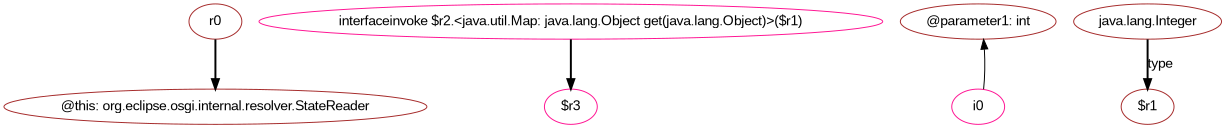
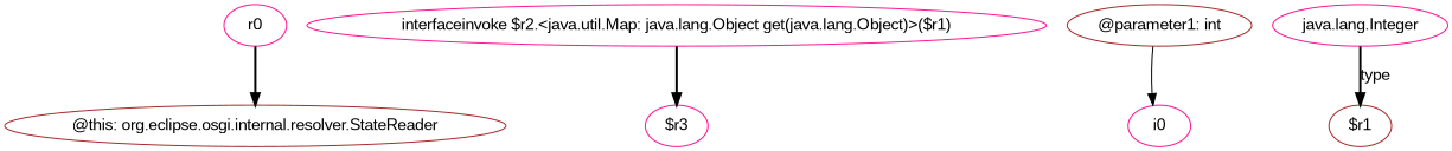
  digraph {
    fontname="Liberation Sans"
    node [color=deeppink fontname="Liberation Sans"]
    edge [fontname="Liberation Sans" style=bold]
    n1 [color=brown label="@this: org.eclipse.osgi.internal.resolver.StateReader"]
-   n2 [color=brown label=r0]
+   n2 [label=r0]
    n3 [label="interfaceinvoke $r2.<java.util.Map: java.lang.Object get(java.lang.Object)>($r1)"]
    n4 [label="$r3"]
    n5 [color=brown label="@parameter1: int"]
    n6 [label=i0]
-   n7 [color=brown label="java.lang.Integer"]
+   n7 [label="java.lang.Integer"]
    n8 [color=brown label="$r1"]
    n2 -> n1
    n3 -> n4
-   n6 -> n5 [style=solid]
+   n5 -> n6 [style=solid]
    n7 -> n8 [label=type]
  }
